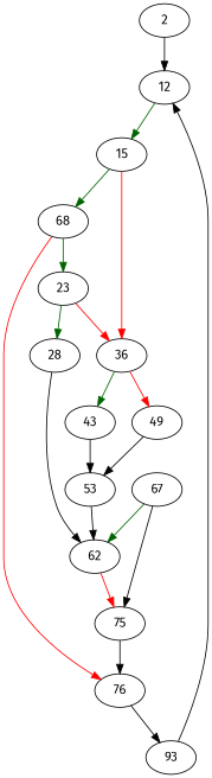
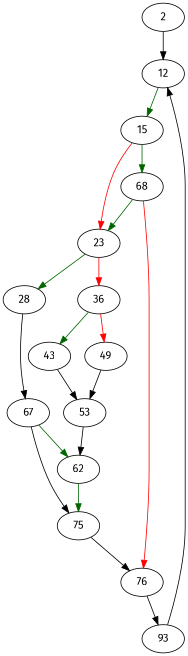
  strict digraph {
    fontname="Fira Sans"
    node [fontname="Fira Sans"]
    edge [fontname="Fira Sans"]
    2 [entry=true]
    12
    15
    n4 [label=68]
    23
    76
    28
    36
    93
    62
    43
    49
    75
    53
    67
    2 -> 12
    12 -> 15 [color=darkgreen cond=true]
    15 -> n4 [color=darkgreen cond=true]
-   15 -> 36 [color=red cond=false]
+   15 -> 23 [color=red cond=false]
    n4 -> 23 [color=darkgreen cond=true]
    n4 -> 76 [color=red cond=false]
    23 -> 28 [color=darkgreen cond=true]
    23 -> 36 [color=red cond=false]
    76 -> 93
-   28 -> 62
+   28 -> 67
    36 -> 43 [color=darkgreen cond=true]
    36 -> 49 [color=red cond=false]
    93 -> 12
-   62 -> 75 [color=red cond=false]
+   62 -> 75 [color=darkgreen cond=false]
    43 -> 53
    49 -> 53
    75 -> 76
    53 -> 62
    67 -> 62 [color=darkgreen cond=true]
    67 -> 75
  }
